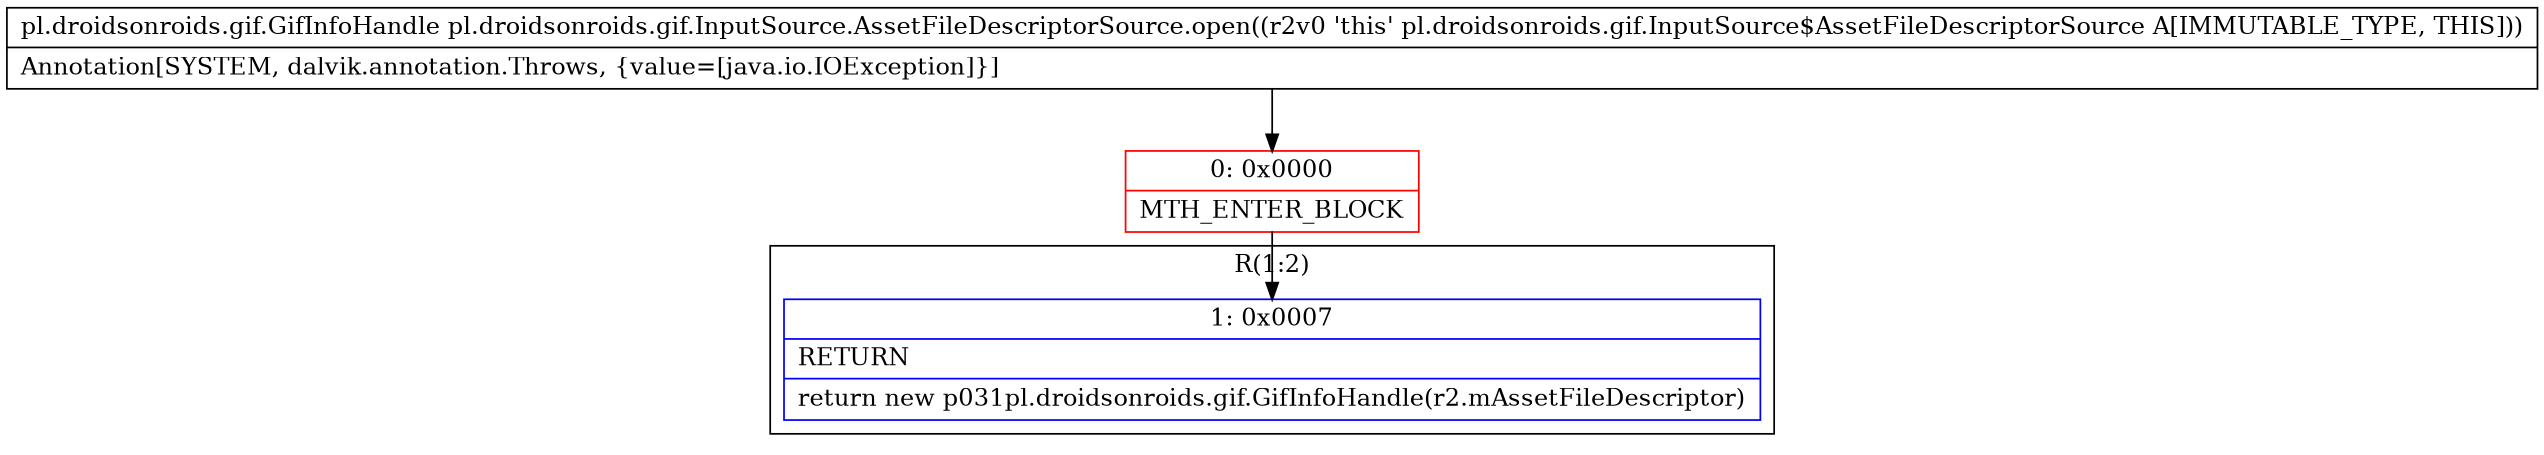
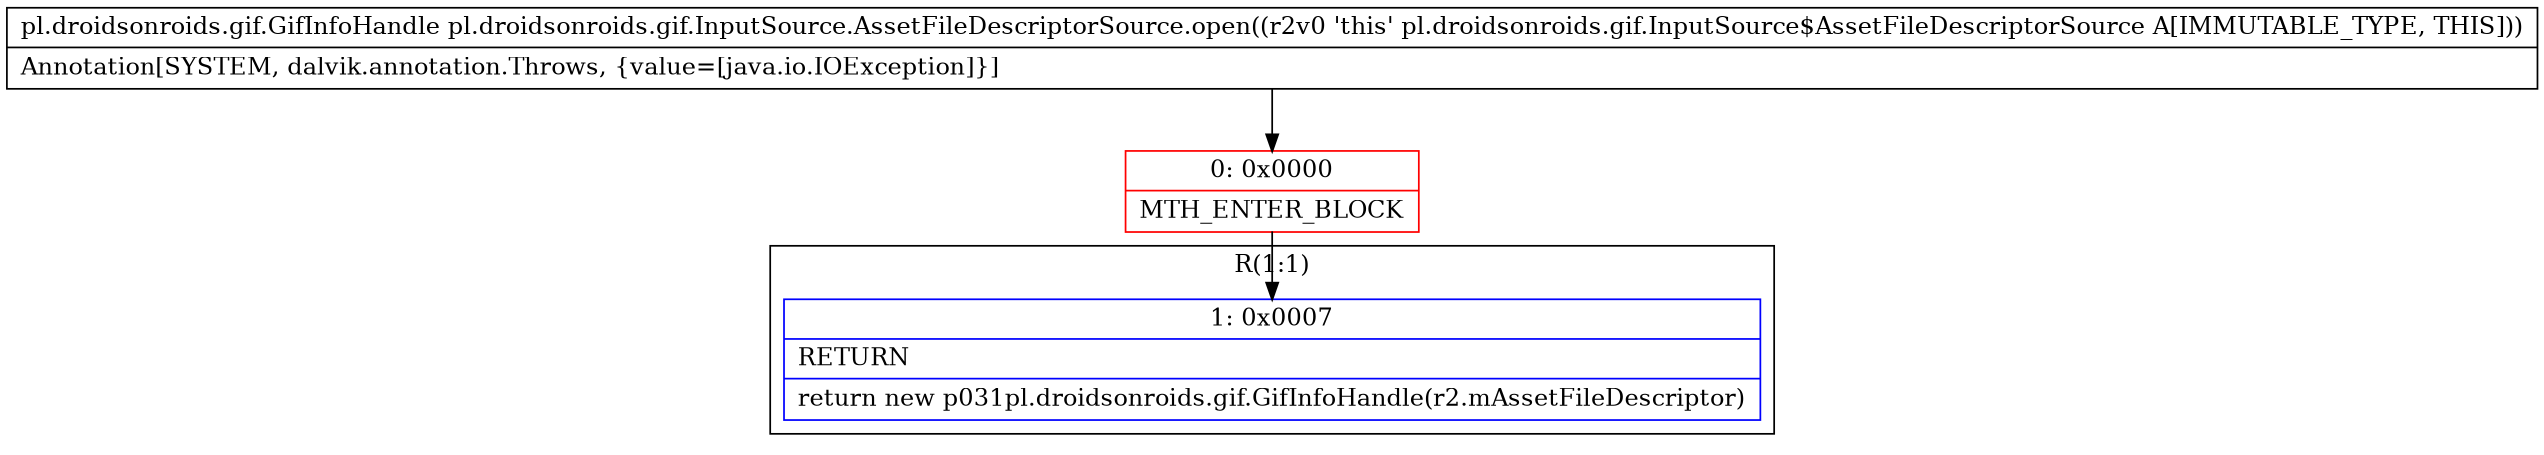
  digraph {
    node [shape=record]
    n1 [color=blue label="{1\:\ 0x0007|RETURN\l|return new p031pl.droidsonroids.gif.GifInfoHandle(r2.mAssetFileDescriptor)\l}"]
    n2 [color=red label="{0\:\ 0x0000|MTH_ENTER_BLOCK\l}"]
    n3 [label="{pl.droidsonroids.gif.GifInfoHandle pl.droidsonroids.gif.InputSource.AssetFileDescriptorSource.open((r2v0 'this' pl.droidsonroids.gif.InputSource$AssetFileDescriptorSource A[IMMUTABLE_TYPE, THIS]))  | Annotation[SYSTEM, dalvik.annotation.Throws, \{value=[java.io.IOException]\}]\l}"]
    subgraph cluster_1 {
-     label="R(1:2)"
+     label="R(1:1)"
      n1
    }
    n2 -> n1
    n3 -> n2
  }
